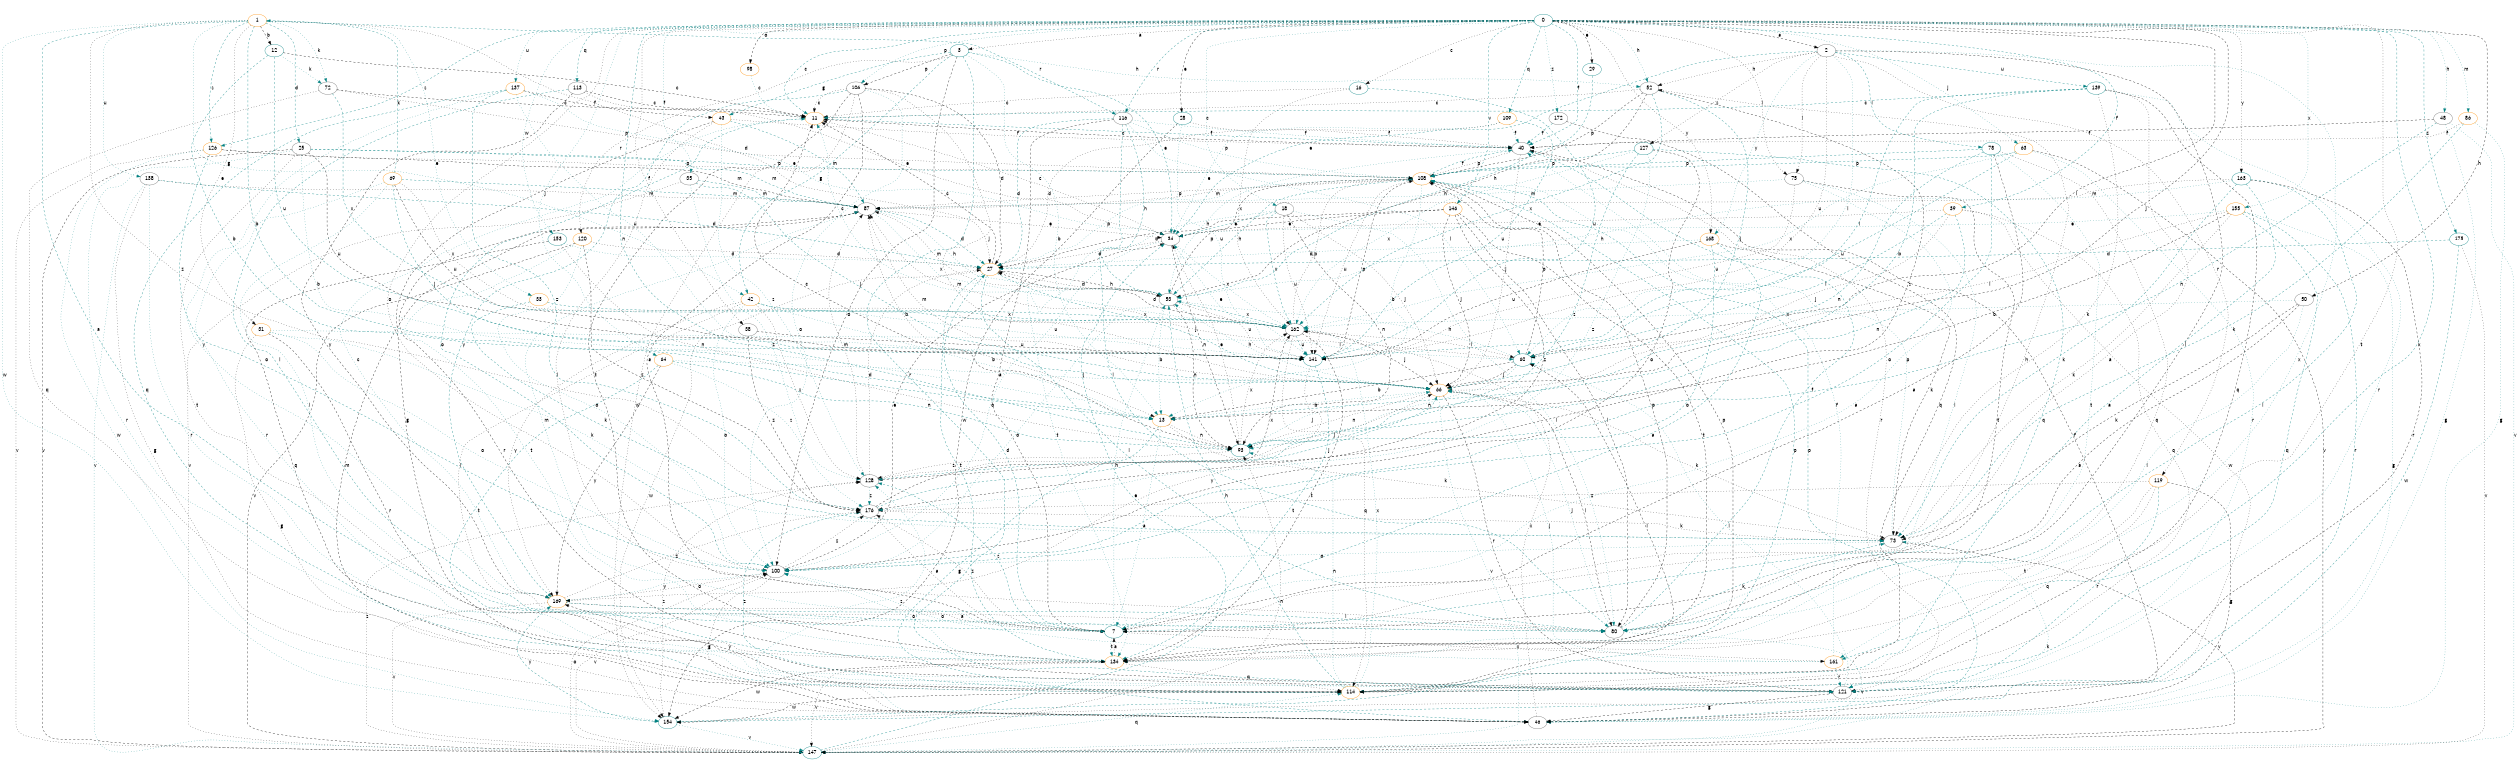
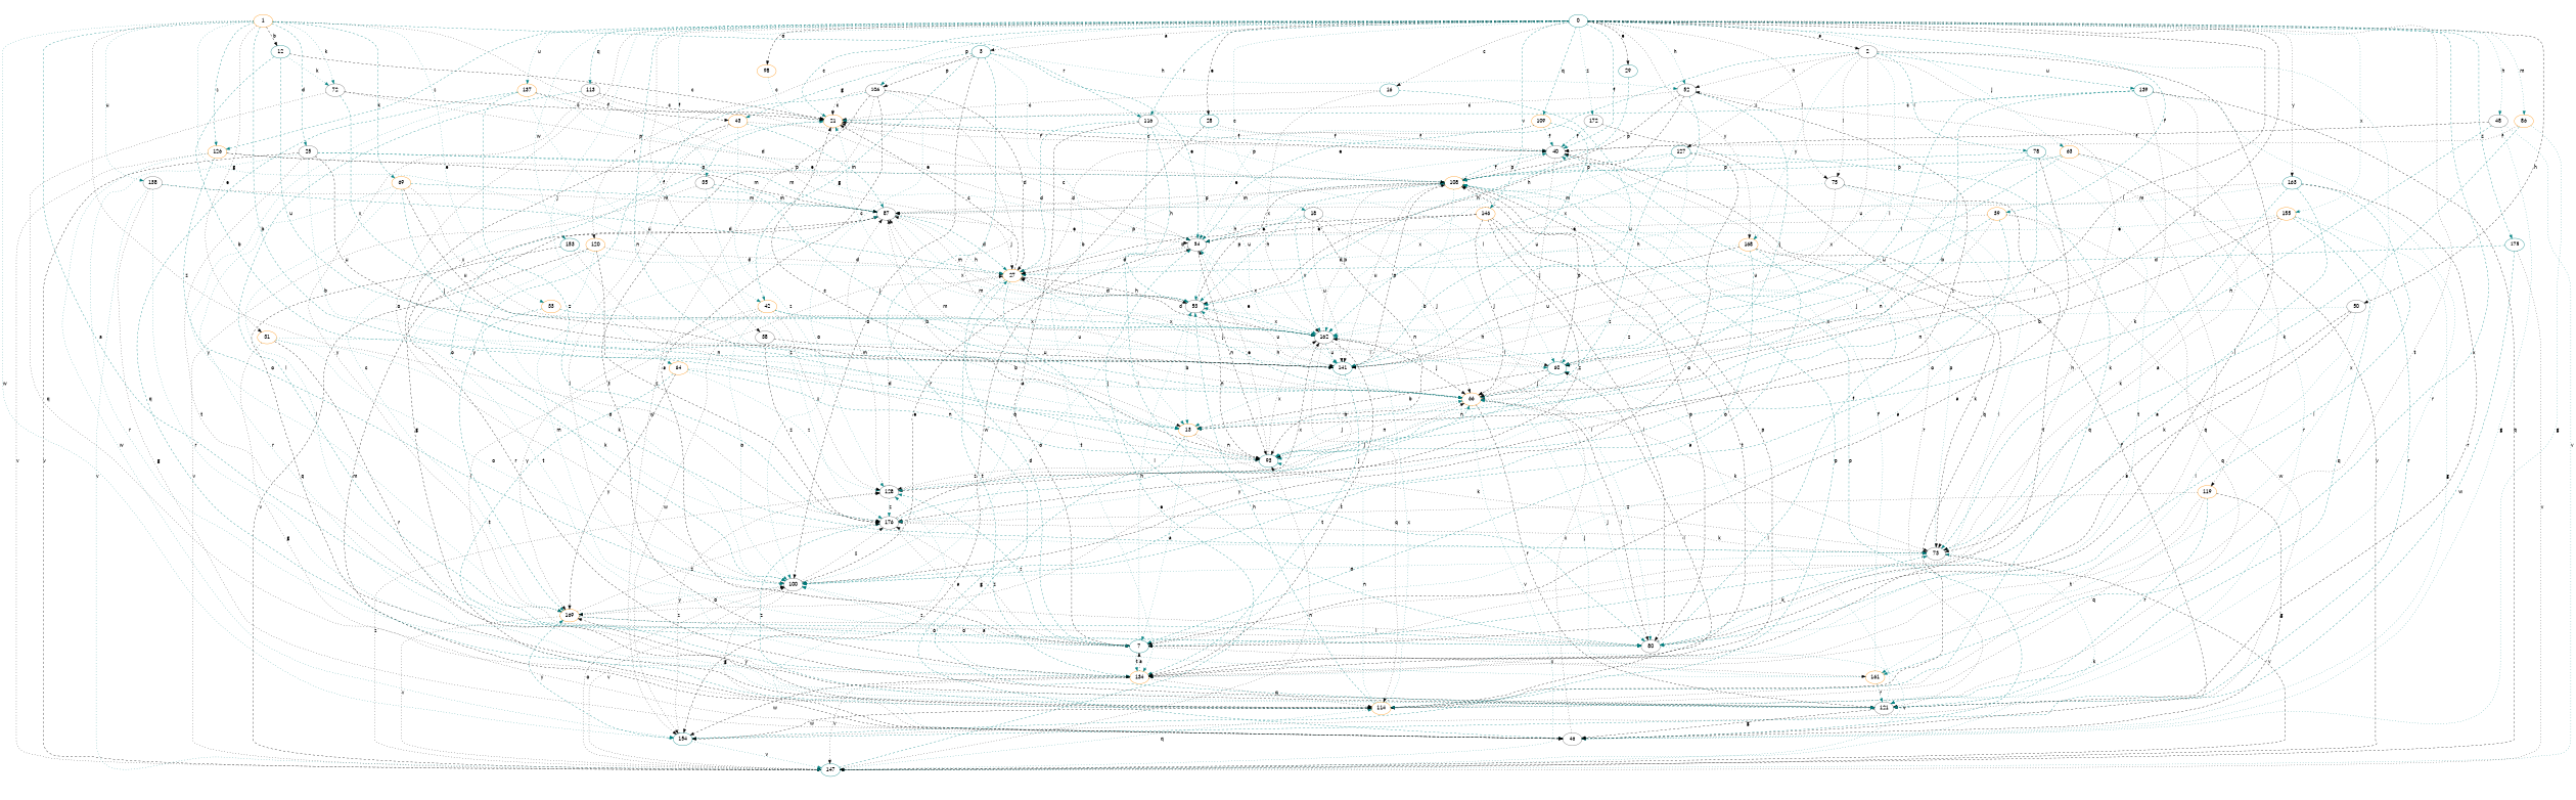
  strict digraph {
    fontname=Lato
    node [color=darkorange fontname=Lato]
    edge [color=teal fontname=Lato style=dotted]
    0 [color=teal]
    2 [color=gray40]
    3 [color=teal]
    16 [color=teal]
    18 [color=gray40]
-   21 [label=11]
+   21
    28 [color=teal]
    29 [color=teal]
    35 [color=gray40]
    38 [color=gray40]
    39
    40 [color=gray40]
    48 [color=gray40]
    50 [color=gray40]
    52 [color=gray40]
    60 [color=teal]
    63
    64
    66
    75 [color=gray40]
    86
    93 [color=teal]
    98
    100 [color=gray40]
    106 [color=gray40]
    109
    113 [color=gray40]
    116 [color=gray40]
    126
    134
    137
    146
    153 [color=teal]
    155
    161
    163 [color=teal]
    168
    172 [color=gray40]
    175 [color=teal]
    34 [color=gray40]
    78 [color=teal]
    80 [color=gray40]
    119
    127 [color=teal]
    139 [color=teal]
    141 [color=teal]
    13
    42
    43
    120
    121 [color=gray40]
    162 [color=gray40]
    154 [color=teal]
    53 [color=gray40]
    176 [color=gray40]
    87 [color=gray40]
    147 [color=teal]
    114
    108
    46 [color=gray40]
    7 [color=teal]
    73 [color=gray40]
    128 [color=gray40]
    169
    27
    1
    12 [color=teal]
    25 [color=gray40]
    31
    33
    69
    72 [color=gray40]
    138 [color=gray40]
    0 -> 2 [color=black label=a style=dashed]
    0 -> 3 [color=black label=a]
    0 -> 16 [color=black label=c]
    0 -> 18 [label=c]
    0 -> 21 [label=c style=dashed]
    0 -> 28 [color=black label=e style=dashed]
    0 -> 29 [color=black label=e style=dashed]
    0 -> 35 [label=f]
    0 -> 38 [color=black label=f]
    0 -> 39 [label=f style=dashed]
    0 -> 40 [label=f style=dashed]
    0 -> 48 [label=h]
    0 -> 50 [color=black label=h style=dashed]
    0 -> 52 [label=h]
    0 -> 60 [color=black label=i style=dashed]
    0 -> 63 [label=j]
    0 -> 64 [label=j]
    0 -> 66 [color=black label=j style=dashed]
    0 -> 75 [color=black label=l]
    0 -> 86 [label=m]
    0 -> 93 [label=n style=dashed]
    0 -> 98 [color=black label=o style=dashed]
    0 -> 100 [color=black label=o]
    0 -> 106 [label=p]
    0 -> 109 [label=q style=dashed]
    0 -> 113 [label=q style=dashed]
    0 -> 116 [label=r style=dashed]
    0 -> 126 [label=s style=dashed]
    0 -> 134 [color=black label=t]
    0 -> 137 [label=u]
    0 -> 146 [label=v style=dashed]
    0 -> 153 [label=w]
    0 -> 155 [label=x]
    0 -> 161 [label=x style=dashed]
    0 -> 163 [color=black label=y]
    0 -> 168 [color=black label=y]
    0 -> 172 [label=z]
    0 -> 175 [label=z style=dashed]
    2 -> 52 [color=black label=h]
    2 -> 60 [label=i]
    2 -> 75 [color=black label=l]
    2 -> 161 [label=x]
    2 -> 168 [label=y]
    2 -> 34 [label=e style=dashed]
    2 -> 78 [label=l style=dashed]
    2 -> 80 [color=black label=l style=dashed]
    2 -> 119 [color=black label=r]
    2 -> 127 [color=black label=s]
    2 -> 139 [label=u style=dashed]
    2 -> 141 [color=black label=u]
    3 -> 52 [label=h]
    3 -> 100 [color=black label=o style=dashed]
    3 -> 106 [color=black label=p style=dashed]
    3 -> 34 [label=e style=dashed]
    3 -> 13 [label=b]
    3 -> 42 [label=g style=dashed]
    3 -> 43 [label=g style=dashed]
    3 -> 120 [color=black label=r]
    3 -> 121 [label=r style=dashed]
    16 -> 21 [color=black label=c]
    16 -> 141 [label=u style=dashed]
    16 -> 162 [color=black label=x]
    18 -> 66 [color=black label=j]
    18 -> 93 [color=black label=n style=dashed]
    18 -> 134 [label=t]
    18 -> 34 [label=e style=dashed]
    18 -> 80 [label=l]
    18 -> 141 [color=black label=u]
    18 -> 162 [label=x style=dashed]
    21 -> 40 [label=f style=dashed]
    21 -> 100 [label=o style=dashed]
    28 -> 40 [color=black label=f]
    28 -> 141 [label=u]
    28 -> 154 [color=black label=w style=dashed]
    29 -> 53 [label=h style=dashed]
    35 -> 66 [label=j style=dashed]
    35 -> 176 [label=z]
    35 -> 87 [label=m style=dashed]
    35 -> 147 [color=black label=v]
    38 -> 141 [color=black label=u style=dashed]
    38 -> 176 [color=black label=z style=dashed]
    39 -> 60 [label=i style=dashed]
    39 -> 66 [color=black label=j]
    39 -> 93 [label=n style=dashed]
    39 -> 34 [color=black label=e]
    39 -> 154 [color=black label=w]
    39 -> 114 [color=black label=q]
    40 -> 21 [color=black label=c style=dashed]
    40 -> 66 [color=black label=j]
    40 -> 121 [color=black label=r]
    40 -> 53 [label=h]
    40 -> 108 [color=black label=p]
    48 -> 40 [color=black label=f style=dashed]
    48 -> 93 [label=n style=dashed]
    48 -> 147 [label=v]
    48 -> 46 [label=g]
    50 -> 80 [label=l]
    50 -> 162 [label=x]
    50 -> 7 [color=black label=a style=dashed]
    50 -> 73 [color=black label=k style=dashed]
    52 -> 21 [color=black label=c]
    52 -> 66 [label=j style=dashed]
    52 -> 162 [label=x style=dashed]
    52 -> 53 [color=black label=h style=dashed]
    52 -> 108 [color=black label=p style=dashed]
    52 -> 128 [color=black label=s style=dashed]
    60 -> 66 [color=black label=j style=dashed]
    60 -> 93 [label=n]
    60 -> 13 [color=black label=b style=dashed]
    60 -> 53 [label=h]
    60 -> 87 [color=black label=m]
    60 -> 108 [color=black label=p style=dashed]
    63 -> 141 [label=u style=dashed]
    63 -> 121 [label=r]
    63 -> 162 [label=x]
    63 -> 147 [color=black label=v style=dashed]
    63 -> 108 [label=p style=dashed]
    64 -> 66 [label=j]
    64 -> 93 [label=n style=dashed]
    64 -> 134 [label=t style=dashed]
    64 -> 128 [label=s]
    64 -> 169 [color=black label=y style=dashed]
    66 -> 93 [color=black label=n]
    66 -> 80 [color=black label=l style=dashed]
    66 -> 13 [label=b]
    66 -> 121 [color=black label=r style=dashed]
    66 -> 53 [label=h]
    66 -> 87 [color=black label=m]
    66 -> 147 [label=v]
    66 -> 73 [color=black label=k]
    75 -> 134 [color=black label=t style=dashed]
    75 -> 80 [label=l]
    75 -> 141 [color=black label=u]
    75 -> 87 [label=m]
    75 -> 7 [label=a]
    86 -> 40 [color=black label=f]
    86 -> 46 [label=g]
    86 -> 73 [label=k style=dashed]
    93 -> 21 [color=black label=c style=dashed]
    93 -> 66 [label=j]
    93 -> 34 [color=black label=e]
    93 -> 162 [color=black label=x]
    93 -> 128 [color=black label=s]
    98 -> 21 [label=c]
    100 -> 34 [color=black label=e style=dashed]
    100 -> 176 [color=black label=z]
    100 -> 147 [color=black label=v]
    100 -> 46 [color=black label=g]
    100 -> 169 [label=y]
    106 -> 21 [color=black label=c]
    106 -> 66 [color=black label=j]
    106 -> 100 [label=o]
    106 -> 134 [color=black label=t style=dashed]
    106 -> 154 [color=black label=w]
    106 -> 7 [color=black label=a style=dashed]
    106 -> 169 [label=y style=dashed]
    106 -> 27 [color=black label=d style=dashed]
    109 -> 40 [label=f]
    109 -> 34 [label=e]
    109 -> 141 [label=u style=dashed]
    109 -> 27 [color=black label=d]
    113 -> 21 [color=black label=c style=dashed]
    113 -> 34 [color=black label=e]
    113 -> 80 [label=l style=dashed]
-   113 -> 169 [color=black label=y style=dashed]
+   113 -> 169 [color=black label=y]
    116 -> 40 [label=f]
    116 -> 60 [label=i]
    116 -> 80 [label=l style=dashed]
    116 -> 53 [label=h style=dashed]
    116 -> 108 [label=p]
    116 -> 7 [color=black label=a style=dashed]
    116 -> 27 [label=d style=dashed]
    126 -> 100 [label=o style=dashed]
    126 -> 154 [label=w]
    126 -> 87 [color=black label=m style=dashed]
    126 -> 147 [color=black label=v]
    126 -> 108 [color=black label=p]
    134 -> 100 [label=o]
    134 -> 154 [color=black label=w style=dashed]
    134 -> 147 [color=black label=v]
    134 -> 114 [color=black label=q]
    134 -> 108 [color=black label=p style=dashed]
    134 -> 7 [color=black label=a]
    137 -> 34 [label=e]
    137 -> 141 [label=u]
    137 -> 43 [color=black label=f style=dashed]
    137 -> 176 [label=z style=dashed]
    137 -> 114 [label=q style=dashed]
    137 -> 169 [label=y]
    146 -> 66 [color=black label=j style=dashed]
    146 -> 134 [color=black label=t style=dashed]
    146 -> 34 [color=black label=e style=dashed]
    146 -> 80 [color=black label=l style=dashed]
    146 -> 176 [color=black label=z style=dashed]
    146 -> 27 [color=black label=d style=dashed]
    153 -> 93 [color=black label=n]
    153 -> 114 [color=black label=q style=dashed]
    153 -> 27 [label=d]
    155 -> 60 [color=black label=i]
    155 -> 34 [label=e]
    155 -> 13 [color=black label=b style=dashed]
    155 -> 121 [label=r style=dashed]
    155 -> 114 [label=q style=dashed]
    155 -> 46 [label=g]
    155 -> 73 [color=black label=k]
    161 -> 40 [label=f]
    161 -> 66 [label=j]
    161 -> 100 [label=o]
    161 -> 121 [label=r]
    163 -> 80 [label=l style=dashed]
    163 -> 121 [color=black label=r style=dashed]
    163 -> 53 [label=h]
    163 -> 87 [color=black label=m]
    163 -> 7 [label=a style=dashed]
    163 -> 73 [label=k style=dashed]
    168 -> 100 [label=o style=dashed]
    168 -> 141 [color=black label=u style=dashed]
    168 -> 7 [label=a style=dashed]
    168 -> 73 [color=black label=k style=dashed]
    168 -> 27 [label=d]
    172 -> 40 [label=f style=dashed]
    172 -> 114 [color=black label=q style=dashed]
    175 -> 154 [label=w style=dashed]
    175 -> 147 [color=black label=v]
    175 -> 27 [label=d style=dashed]
    34 -> 21 [color=black label=c]
    34 -> 93 [color=black label=n style=dashed]
    34 -> 100 [label=o]
    34 -> 162 [label=x]
    34 -> 27 [color=black label=d]
    78 -> 93 [label=n style=dashed]
    78 -> 100 [label=o style=dashed]
    78 -> 134 [label=t]
    78 -> 114 [color=black label=q]
    78 -> 108 [label=p style=dashed]
    78 -> 7 [color=black label=a style=dashed]
    80 -> 40 [label=f style=dashed]
    80 -> 66 [label=j]
    80 -> 147 [label=v]
    80 -> 108 [color=black label=p style=dashed]
    80 -> 73 [label=k style=dashed]
    119 -> 134 [color=black label=t]
    119 -> 121 [label=r style=dashed]
    119 -> 176 [color=black label=z]
    119 -> 114 [color=black label=q]
    119 -> 46 [color=black label=g style=dashed]
    127 -> 100 [color=black label=o style=dashed]
    127 -> 162 [label=x]
    127 -> 176 [label=z]
    127 -> 114 [label=q style=dashed]
    127 -> 108 [label=p style=dashed]
    127 -> 128 [label=s style=dashed]
    139 -> 21 [label=c style=dashed]
    139 -> 60 [label=i style=dashed]
    139 -> 13 [label=b style=dashed]
    139 -> 121 [label=r]
-   139 -> 114 [color=black label=q style=dashed]
+   139 -> 147 [color=black label=q style=dashed]
    139 -> 7 [color=black label=a]
    139 -> 73 [color=black label=k]
    141 -> 134 [label=t style=dashed]
    141 -> 34 [label=e]
    141 -> 108 [color=black label=p style=dashed]
    141 -> 169 [color=black label=y]
    13 -> 93 [color=black label=n]
    13 -> 46 [label=g style=dashed]
    13 -> 7 [label=a]
    13 -> 73 [color=black label=k]
    42 -> 100 [label=o]
    42 -> 80 [color=black label=l]
    42 -> 141 [label=u]
    42 -> 13 [label=b]
    42 -> 162 [label=x style=dashed]
    42 -> 128 [color=black label=s]
    42 -> 169 [color=black label=y]
    43 -> 40 [color=black label=f]
    43 -> 80 [color=black label=l]
    43 -> 87 [label=m style=dashed]
    43 -> 46 [color=black label=g style=dashed]
    43 -> 128 [label=s]
    120 -> 100 [label=o]
    120 -> 134 [label=t]
    120 -> 176 [color=black label=z style=dashed]
    120 -> 147 [color=black label=v style=dashed]
    120 -> 27 [color=black label=d]
    121 -> 60 [label=i]
    121 -> 46 [color=black label=g style=dashed]
    162 -> 60 [color=black label=i]
    162 -> 66 [color=black label=j style=dashed]
    162 -> 134 [color=black label=t style=dashed]
    162 -> 141 [label=u style=dashed]
    162 -> 114 [color=black label=q]
    162 -> 108 [color=black label=p]
    162 -> 27 [color=black label=d style=dashed]
    154 -> 147 [label=v]
    154 -> 108 [label=p style=dashed]
    154 -> 128 [color=black label=s]
    154 -> 169 [label=y style=dashed]
    53 -> 21 [label=c]
    53 -> 93 [color=black label=n style=dashed]
    53 -> 100 [label=o]
    53 -> 141 [color=black label=u]
    53 -> 13 [label=b]
    53 -> 162 [label=x style=dashed]
    53 -> 87 [color=black label=m]
    53 -> 108 [color=black label=p style=dashed]
    53 -> 27 [color=black label=d]
    176 -> 66 [label=j style=dashed]
    176 -> 162 [color=black label=x style=dashed]
    176 -> 7 [color=black label=a]
    176 -> 73 [color=black label=k]
    87 -> 34 [color=black label=e]
    87 -> 13 [color=black label=b]
    87 -> 121 [color=black label=r style=dashed]
    87 -> 162 [label=x]
    87 -> 53 [label=h]
    87 -> 108 [color=black label=p]
    87 -> 27 [label=d style=dashed]
    147 -> 93 [color=black label=n]
    147 -> 100 [color=black label=o]
    147 -> 34 [label=e style=dashed]
    147 -> 114 [label=q]
    147 -> 73 [label=k]
    147 -> 128 [color=black label=s]
    114 -> 60 [color=black label=i style=dashed]
    114 -> 93 [label=n]
    114 -> 162 [label=x]
    114 -> 154 [color=black label=w style=dashed]
    114 -> 53 [label=h style=dashed]
    114 -> 176 [label=z style=dashed]
    114 -> 169 [color=black label=y style=dashed]
    108 -> 40 [label=f style=dashed]
    108 -> 141 [color=black label=u]
    108 -> 13 [label=b]
    108 -> 53 [label=h style=dashed]
    108 -> 87 [color=black label=m]
    46 -> 40 [color=black label=f style=dashed]
    46 -> 162 [color=black label=x]
    46 -> 87 [color=black label=m style=dashed]
    46 -> 108 [label=p style=dashed]
    46 -> 128 [label=s]
    7 -> 52 [color=black label=h]
    7 -> 134 [label=t]
    7 -> 161 [color=black label=x]
    7 -> 53 [label=h]
    7 -> 176 [color=black label=z]
    7 -> 87 [label=m]
    7 -> 128 [label=s style=dashed]
    7 -> 27 [label=d style=dashed]
    73 -> 100 [label=o]
    73 -> 147 [color=black label=v style=dashed]
    73 -> 108 [label=p]
    128 -> 66 [color=black label=j]
    128 -> 176 [label=z]
    128 -> 87 [color=black label=m]
    128 -> 27 [color=black label=d]
    169 -> 21 [label=c]
    169 -> 100 [color=black label=o]
    169 -> 80 [label=l style=dashed]
    169 -> 176 [color=black label=z]
    169 -> 147 [color=black label=v]
    169 -> 7 [color=black label=a]
    27 -> 21 [color=black label=c style=dashed]
    27 -> 66 [label=j style=dashed]
    27 -> 134 [label=t style=dashed]
    27 -> 80 [label=l style=dashed]
    27 -> 154 [color=black label=w]
    27 -> 53 [color=black label=h style=dashed]
    27 -> 108 [label=p]
    1 -> 116 [label=r style=dashed]
    1 -> 126 [label=s style=dashed]
    1 -> 13 [label=b style=dashed]
    1 -> 42 [label=g]
    1 -> 154 [label=w]
    1 -> 176 [color=black label=z]
    1 -> 7 [label=a style=dashed]
    1 -> 27 [color=black label=d]
    1 -> 12 [color=black label=b style=dashed]
    1 -> 25 [label=d style=dashed]
    1 -> 31 [color=black label=e]
    1 -> 33 [label=e]
-   69 -> 1 [label=k style=dashed]
+   1 -> 69 [label=k style=dashed]
    1 -> 72 [label=k]
    1 -> 138 [label=u]
    12 -> 21 [color=black label=c style=dashed]
    12 -> 141 [label=u style=dashed]
    12 -> 13 [label=b style=dashed]
    12 -> 72 [label=k]
    25 -> 134 [color=black label=t]
    25 -> 141 [color=black label=u style=dashed]
    25 -> 13 [label=b]
    25 -> 121 [label=r]
    25 -> 87 [label=m style=dashed]
    25 -> 147 [color=black label=v style=dashed]
    25 -> 108 [label=p style=dashed]
    31 -> 60 [label=i]
    31 -> 100 [label=o]
    31 -> 121 [color=black label=r style=dashed]
    31 -> 46 [color=black label=g]
    31 -> 73 [label=k]
    33 -> 162 [label=x style=dashed]
    33 -> 73 [label=k style=dashed]
    69 -> 66 [label=j style=dashed]
    69 -> 80 [label=l]
    69 -> 141 [color=black label=u style=dashed]
    69 -> 121 [label=r]
    69 -> 162 [color=black label=x]
    69 -> 87 [label=m style=dashed]
    72 -> 21 [color=black label=c style=dashed]
    72 -> 162 [label=x style=dashed]
    72 -> 114 [color=black label=q]
    72 -> 108 [color=black label=p]
    138 -> 121 [label=r]
    138 -> 87 [color=black label=m]
    138 -> 147 [label=v]
    138 -> 46 [color=black label=g]
    138 -> 27 [label=d style=dashed]
  }
